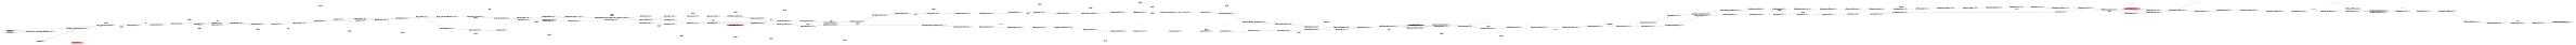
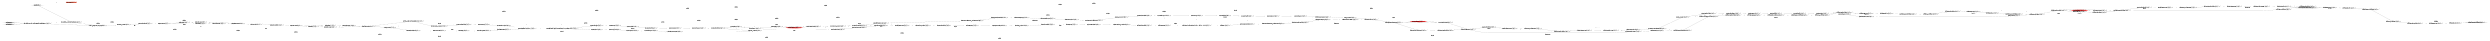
  digraph {
    rankdir=LR
    node [fillcolor=white shape=ellipse style=filled]
    edge [style=bold]
    n1 [label="irReturnNode.setLocation(internalLocation)@@@81@@@['1', '1', '0']"]
    n2 [label="irBlockNode.addStatementNode(irReturnNode)@@@82@@@['1', '1', '0']"]
    n3 [label="irLoadFieldMemberNode = new LoadFieldMemberNode()@@@83@@@['1', '1', '0']"]
    n4 [label="FunctionNode irFunctionNode = new FunctionNode()@@@19@@@['0', '0', '1']"]
    n5 [label="irFunctionNode.setLocation(internalLocation)@@@20@@@['0', '0', '1']"]
    n6 [label="irClassNode.addFunctionNode(irFunctionNode)@@@29@@@['0', '0', '1']"]
    n7 [label="irFunctionNode.setReturnType()@@@21@@@['0', '0', '1']"]
    n8 [label="BlockNode blockNode = new BlockNode()@@@30@@@['0', '0', '1']"]
    n9 [label="irFunctionNode.setReturnType()@@@70@@@['1', '1', '0']"]
    n10 [label="irFunctionNode.setStatic(false)@@@71@@@['1', '1', '0']"]
    n11 [label="irFunctionNode.setVarArgs(false)@@@72@@@['1', '1', '0']"]
    n12 [label="irFieldNode.setFieldType()@@@20@@@['1', '1', '0']"]
    n13 [label="irFieldNode.setName(\"$STATEMENTS\")@@@21@@@['1', '1', '0']"]
    n14 [label="irClassNode.addFieldNode(irFieldNode)@@@22@@@['1', '1', '0']"]
    n15 [label="irLoadVariableNode.setLocation(internalLocation)@@@90@@@['0', '0', '1']"]
    n16 [label="irLoadVariableNode.setExpressionType()@@@91@@@['0', '0', '1']"]
    n17 [label="irLoadVariableNode.setName(\"args\")@@@92@@@['0', '0', '1']"]
    n18 [label="irFunctionNode.setSynthetic(true)@@@29@@@['1', '1', '0']"]
    n19 [label="irFunctionNode.setMaxLoopCounter(0)@@@30@@@['1', '1', '0']"]
    n20 [label="blockNode.setLocation(internalLocation)@@@31@@@['1', '1', '1']"]
    n21 [fillcolor=red label="irBlockNode.setStatementCount(1)@@@81@@@['1', '0', '0']"]
    n22 [label="irFunctionNode.setBlockNode(irBlockNode)@@@79@@@['1', '1', '0']"]
    n23 [label="irLoadVariableNode.setExpressionType()@@@76@@@['0', '0', '1']"]
    n24 [label="invokeCallNode.addArgumentNode(irLoadVariableNode)@@@83@@@['1', '1', '1']"]
    n25 [label="irLoadVariableNode.setName(\"type\")@@@77@@@['0', '0', '1']"]
    n26 [label="irLoadVariableNode.setExpressionType()@@@86@@@['0', '0', '1']"]
    n27 [label="irLoadVariableNode.setName(\"flavor\")@@@87@@@['0', '0', '1']"]
    n28 [label="invokeCallNode.addArgumentNode(irLoadVariableNode)@@@88@@@['0', '0', '1']"]
    n29 [label="blockNode.setAllEscape(true)@@@32@@@['1', '1', '1']"]
    n30 [label="irFunctionNode.getTypeParameters().addAll(Arrays.asList(,,,,,))@@@23@@@['1', '1', '1']"]
    n31 [label="irFunctionNode.getParameterNames().addAll(Arrays.asList(\"methodHandlesLookup\",\"name\",\"type\",\"initialDepth\",\"flavor\",\"args\"))@@@24@@@['1', '1', '1']"]
    n32 [label="irFunctionNode.setName(\"getName\")@@@25@@@['1', '1', '0']"]
    n33 [label="irFunctionNode.setStatic(true)@@@25@@@['0', '0', '1']"]
    n34 [label="invokeCallNode.setMethod(new PainlessMethod(.getMethod(\"bootstrap\",,,,,,,,),,,Arrays.asList(,,,,,,,),null,null,null))@@@49@@@['0', '0', '1']"]
    n35 [label="invokeCallNode.setBox()@@@50@@@['0', '0', '1']"]
    n36 [label="irBinaryNode.setRightNode(invokeCallNode)@@@51@@@['0', '0', '1']"]
    n37 [label="irBinaryNode.setExpressionType()@@@40@@@['0', '0', '1']"]
    n38 [label="returnNode.setExpressionNode(irBinaryNode)@@@41@@@['0', '0', '1']"]
    n39 [label="StaticNode staticNode = new StaticNode()@@@42@@@['0', '0', '1']"]
    n40 [label="irFunctionNode.setSynthetic(true)@@@27@@@['0', '0', '1']"]
    n41 [label="irFunctionNode.setMaxLoopCounter(0)@@@28@@@['0', '0', '1']"]
    n42 [label="irFunctionNode.setVarArgs(false)@@@50@@@['1', '1', '0']"]
    n43 [label="irFunctionNode.setSynthetic(true)@@@51@@@['1', '1', '0']"]
    n44 [label="irFunctionNode.setMaxLoopCounter(0)@@@52@@@['1', '1', '0']"]
    n45 [label="irFieldNode.setName(\"$DEFINITION\")@@@9@@@['0', '0', '1']"]
    n46 [label="irClassNode.addFieldNode(irFieldNode)@@@10@@@['1', '1', '1']"]
    n47 [label="irFieldNode = new FieldNode()@@@11@@@['1', '1', '1']"]
    n48 [label="ReturnNode irReturnNode = new ReturnNode()@@@36@@@['1', '1', '0']"]
    n49 [label="irBlockNode.addStatementNode(irReturnNode)@@@38@@@['1', '1', '0']"]
    n50 [label="ReturnNode returnNode = new ReturnNode()@@@35@@@['0', '0', '1']"]
    n51 [label="irReturnNode.setLocation(internalLocation)@@@37@@@['1', '1', '0']"]
    n52 [label="blockNode.addStatementNode(returnNode)@@@37@@@['0', '0', '1']"]
    n53 [label="LoadFieldMemberNode irLoadFieldMemberNode = new LoadFieldMemberNode()@@@39@@@['1', '1', '0']"]
    n54 [label="returnNode.setLocation(internalLocation)@@@36@@@['0', '0', '1']"]
    n55 [label="irLoadFieldMemberNode.setName(\"$DEFINITION\")@@@55@@@['0', '0', '1']"]
    n56 [label="irLoadFieldMemberNode.setStatic(true)@@@56@@@['1', '1', '1']"]
    n57 [label="invokeCallNode.addArgumentNode(irLoadFieldMemberNode)@@@57@@@['1', '1', '1']"]
    n58 [label="invokeCallNode.addArgumentNode(irLoadFieldMemberNode)@@@63@@@['0', '0', '1']"]
    n59 [label="LoadVariableNode irLoadVariableNode = new LoadVariableNode()@@@64@@@['0', '0', '1']"]
    n60 [label="invokeCallNode.addArgumentNode(irLoadVariableNode)@@@68@@@['0', '0', '1']"]
    n61 [label="irLoadVariableNode.setLocation(internalLocation)@@@65@@@['0', '0', '1']"]
    n62 [label="irLoadVariableNode.setExpressionType()@@@81@@@['0', '0', '1']"]
    n63 [label="irLoadVariableNode.setName(\"initialDepth\")@@@82@@@['0', '0', '1']"]
    n64 [label="irFunctionNode.setName(\"$bootstrapDef\")@@@22@@@['0', '0', '1']"]
    n65 [label="BinaryNode irBinaryNode = new BinaryNode()@@@38@@@['0', '0', '1']"]
    n66 [label="irLoadFieldMemberNode.setLocation(internalLocation)@@@40@@@['1', '1', '0']"]
    n67 [label="irReturnNode.setExpressionNode(irLoadFieldMemberNode)@@@44@@@['1', '1', '0']"]
    n68 [label="irFunctionNode.setName(\"getSource\")@@@47@@@['1', '1', '0']"]
    n69 [label="irFunctionNode.setReturnType()@@@48@@@['1', '1', '0']"]
    n70 [label="irFunctionNode.setStatic(false)@@@49@@@['1', '1', '0']"]
    n71 [label="irFieldNode.setLocation(internalLocation)@@@6@@@['1', '1', '1']"]
    n72 [label="irFieldNode.setModifiers(modifiers)@@@7@@@['1', '1', '1']"]
    n73 [label="irFieldNode.setFieldType()@@@8@@@['0', '0', '1']"]
    n74 [label="irFieldNode.setFieldType()@@@8@@@['1', '1', '0']"]
    n75 [label="irLoadFieldMemberNode.setName(\"$SOURCE\")@@@64@@@['1', '1', '0']"]
    n76 [label="irLoadFieldMemberNode.setName(\"$FUNCTIONS\")@@@61@@@['0', '0', '1']"]
    n77 [label="irLoadFieldMemberNode.setStatic(true)@@@65@@@['1', '1', '0']"]
    n78 [label="irLoadFieldMemberNode.setStatic(true)@@@62@@@['0', '0', '1']"]
    n79 [label="irReturnNode.setExpressionNode(irLoadFieldMemberNode)@@@66@@@['1', '1', '0']"]
    n80 [label="irFieldNode.setFieldType()@@@14@@@['0', '0', '1']"]
    n81 [label="irFieldNode.setName(\"$FUNCTIONS\")@@@15@@@['0', '0', '1']"]
    n82 [label="irClassNode.addFieldNode(irFieldNode)@@@16@@@['1', '1', '1']"]
    n83 [label="Location internalLocation = new Location(\"$internal$injectStaticFields\",0)@@@3@@@['0', '0', '1']"]
    n84 [label="irFieldNode.setLocation(internalLocation)@@@12@@@['1', '1', '1']"]
    n85 [label="int modifiers = Opcodes.ACC_PUBLIC | Opcodes.ACC_STATIC@@@4@@@['1', '1', '1']"]
    n86 [label="irFieldNode.setModifiers(modifiers)@@@13@@@['1', '1', '1']"]
    n87 [label="irFieldNode.setModifiers(modifiers)@@@19@@@['1', '1', '0']"]
    n88 [label="FieldNode irFieldNode = new FieldNode()@@@5@@@['1', '1', '1']"]
    n89 [label="staticNode.setExpressionType()@@@44@@@['0', '0', '1']"]
    n90 [label="irBinaryNode.setLeftNode(staticNode)@@@45@@@['0', '0', '1']"]
    n91 [label="InvokeCallNode invokeCallNode = new InvokeCallNode()@@@46@@@['0', '0', '1']"]
    n92 [label="blockNode.setStatementCount(1)@@@33@@@['1', '1', '1']"]
    n93 [label="irFunctionNode.setBlockNode(blockNode)@@@34@@@['0', '0', '1']"]
    n94 [label="irBlockNode.setAllEscape(true)@@@34@@@['1', '1', '0']"]
    n95 [label="irFunctionNode.setBlockNode(irBlockNode)@@@35@@@['1', '1', '0']"]
    n96 [fillcolor=red label="irBlockNode.setStatementCount(1)@@@35@@@['1', '0', '0']"]
    n97 [label="irClassNode.addFunctionNode(irFunctionNode)@@@53@@@['1', '1', '0']"]
    n98 [label="irBlockNode = new BlockNode()@@@54@@@['1', '1', '0']"]
    n99 [label="internalLocation = new Location(\"$internal$injectDefBootstrapMethod\",0)@@@17@@@['0', '0', '1']"]
    n100 [label="irFieldNode = new FieldNode()@@@17@@@['1', '1', '0']"]
    n101 [label="irLoadVariableNode.setExpressionType()@@@71@@@['0', '0', '1']"]
    n102 [label="irLoadVariableNode.setName(\"name\")@@@72@@@['0', '0', '1']"]
    n103 [label="invokeCallNode.addArgumentNode(irLoadVariableNode)@@@73@@@['0', '0', '1']"]
    n104 [label="invokeCallNode.setExpressionType()@@@48@@@['0', '0', '1']"]
    n105 [label="irLoadFieldMemberNode = new LoadFieldMemberNode()@@@61@@@['1', '1', '0']"]
    n106 [label="irLoadFieldMemberNode.setLocation(internalLocation)@@@62@@@['1', '1', '0']"]
    n107 [label="irFunctionNode = new FunctionNode()@@@67@@@['1', '1', '0']"]
    n108 [label="irLoadFieldMemberNode.setExpressionType()@@@63@@@['1', '1', '0']"]
    n109 [label="irLoadVariableNode = new LoadVariableNode()@@@69@@@['0', '0', '1']"]
    n110 [label="irLoadVariableNode.setExpressionType()@@@66@@@['0', '0', '1']"]
    n111 [label="irLoadVariableNode = new LoadVariableNode()@@@84@@@['0', '0', '1']"]
    n112 [label="irLoadFieldMemberNode.setLocation(internalLocation)@@@53@@@['0', '0', '1']"]
    n113 [label="irBinaryNode.setLocation(internalLocation)@@@39@@@['0', '0', '1']"]
    n114 [label="irLoadFieldMemberNode.setLocation(internalLocation)@@@59@@@['0', '0', '1']"]
    n115 [label="irLoadVariableNode.setLocation(internalLocation)@@@85@@@['0', '0', '1']"]
    n116 [label="irLoadVariableNode.setLocation(internalLocation)@@@70@@@['0', '0', '1']"]
    n117 [label="invokeCallNode.setLocation(internalLocation)@@@47@@@['0', '0', '1']"]
    n118 [label="irLoadVariableNode.setLocation(internalLocation)@@@75@@@['0', '0', '1']"]
    n119 [label="staticNode.setLocation(internalLocation)@@@43@@@['0', '0', '1']"]
    n120 [label="irLoadVariableNode.setLocation(internalLocation)@@@80@@@['1', '1', '1']"]
    n121 [label="irLoadFieldMemberNode.setExpressionType()@@@54@@@['0', '0', '1']"]
    n122 [label="irLoadFieldMemberNode.setExpressionType()@@@60@@@['1', '1', '1']"]
    n123 [fillcolor=lightgray label="invokeCallNode.addArgumentNode(irLoadVariableNode)@@@93@@@['0', '0', '1']"]
    n124 [label="irFunctionNode.setBlockNode(irBlockNode)@@@57@@@['1', '1', '0']"]
    n125 [label="irBlockNode.addStatementNode(irReturnNode)@@@60@@@['1', '1', '0']"]
    n126 [label="irReturnNode.setLocation(internalLocation)@@@59@@@['1', '1', '0']"]
    n127 [label="invokeCallNode.addArgumentNode(irLoadVariableNode)@@@78@@@['0', '0', '1']"]
    n128 [label="irLoadVariableNode = new LoadVariableNode()@@@79@@@['1', '1', '1']"]
    n129 [label="irFieldNode.setFieldType()@@@14@@@['1', '1', '0']"]
    n130 [label="irFieldNode.setName(\"$SOURCE\")@@@15@@@['1', '1', '0']"]
    n131 [label="irLoadFieldMemberNode.setExpressionType()@@@85@@@['1', '1', '0']"]
    n132 [label="irLoadFieldMemberNode.setName(\"$STATEMENTS\")@@@86@@@['1', '1', '0']"]
    n133 [label="irLoadFieldMemberNode.setStatic(true)@@@87@@@['1', '1', '0']"]
    n134 [label="irLoadFieldMemberNode.setExpressionType()@@@41@@@['1', '1', '0']"]
    n135 [label="irLoadFieldMemberNode.setName(\"$NAME\")@@@42@@@['1', '1', '0']"]
    n136 [label="irFunctionNode.setVarArgs(false)@@@28@@@['1', '1', '0']"]
    n137 [label="irLoadVariableNode = new LoadVariableNode()@@@89@@@['0', '0', '1']"]
    n138 [label="irLoadVariableNode = new LoadVariableNode()@@@74@@@['0', '0', '1']"]
    n139 [fillcolor=lightgray label="injectStaticFieldsAndGetters['0', '1', '0']" shape=diamond]
    n140 [label="Location internalLocation = new Location(\"$internal$ScriptInjectionPhase$injectStaticFieldsAndGetters\",0)@@@3@@@['1', '1', '0']"]
    n141 [label="irFieldNode.setLocation(internalLocation)@@@18@@@['1', '1', '0']"]
    n142 [label="irLoadFieldMemberNode.setLocation(internalLocation)@@@84@@@['1', '1', '0']"]
    n143 [label="irFunctionNode.setLocation(internalLocation)@@@46@@@['1', '1', '0']"]
    n144 [label="irFunctionNode.setLocation(internalLocation)@@@68@@@['1', '1', '0']"]
    n145 [label="irClassNode.addFunctionNode(irFunctionNode)@@@75@@@['1', '1', '0']"]
    n146 [label="irFunctionNode.setMaxLoopCounter(0)@@@74@@@['1', '1', '0']"]
    n147 [label="irBlockNode = new BlockNode()@@@76@@@['1', '1', '0']"]
    n148 [label="irFieldNode.setName(\"$NAME\")@@@9@@@['1', '1', '0']"]
    n149 [label="irLoadFieldMemberNode = new LoadFieldMemberNode()@@@58@@@['0', '0', '1']"]
    n150 [label="irLoadVariableNode.setName(\"methodHandlesLookup\")@@@67@@@['0', '0', '1']"]
    n151 [label="irFunctionNode.setReturnType()@@@26@@@['1', '1', '0']"]
+   n152 [label="irFunctionNode.setStatic(false)@@@27@@@['1', '1', '0']"]
    n153 [label="irFunctionNode.setSynthetic(true)@@@73@@@['1', '1', '0']"]
    n154 [fillcolor=tomato label="ScriptScope scriptScope@@@2@@@['0', '0', '1']" shape=box]
    n155 [label="irLoadFieldMemberNode.setStatic(true)@@@43@@@['1', '1', '0']"]
    n156 [label="LoadFieldMemberNode irLoadFieldMemberNode = new LoadFieldMemberNode()@@@52@@@['0', '0', '1']"]
    n157 [fillcolor=lightgray label="irReturnNode.setExpressionNode(irLoadFieldMemberNode)@@@88@@@['1', '1', '0']"]
    n158 [fillcolor=lightgray label="injectStaticFieldsAndGetters['1', '0', '0']" shape=diamond]
    n159 [label="irFunctionNode = new FunctionNode()@@@45@@@['1', '1', '0']"]
    n160 [label="irFunctionNode.setName(\"getStatements\")@@@69@@@['1', '1', '0']"]
    n161 [label="irFunctionNode.setVarArgs(true)@@@26@@@['0', '0', '1']"]
    n162 [fillcolor=red label="irBlockNode.setStatementCount(1)@@@58@@@['1', '0', '0']"]
    n163 [fillcolor=lightgray label="injectBootstrapMethod['0', '0', '1']" shape=diamond]
    n1 -> n2
    n2 -> n3
    n3 -> n142
    n3 -> n157 [label=irLoadFieldMemberNode style=solid]
    n4 -> n5
    n4 -> n6 [label=irFunctionNode style=solid]
    n5 -> n7
    n6 -> n8
    n7 -> n64
    n8 -> n20
    n8 -> n93 [label=blockNode style=solid]
    n9 -> n10
    n10 -> n11
    n11 -> n153
    n12 -> n13
    n13 -> n14
    n14 -> n30
    n15 -> n16
    n16 -> n17
    n17 -> n123
    n18 -> n19
    n19 -> n20
    n20 -> n29
    n21 -> n22
    n21 -> n23 [label=0 style=dashed]
    n22 -> n24
    n23 -> n25
    n24 -> n1
    n24 -> n2 [label=irReturnNode style=solid]
    n24 -> n111
    n25 -> n127
    n26 -> n27
    n27 -> n28
    n28 -> n137
    n29 -> n8 [label=0 style=dashed]
    n29 -> n92
    n29 -> n95 [label=irBlockNode style=solid]
    n30 -> n20 [label=irFunctionNode style=solid]
    n30 -> n31
    n31 -> n32
    n31 -> n33
    n32 -> n7 [label=0 style=dashed]
    n32 -> n151
    n33 -> n161
    n34 -> n35
    n35 -> n36
    n36 -> n156
    n37 -> n38
    n38 -> n39
    n39 -> n90 [label=staticNode style=solid]
    n39 -> n119
    n40 -> n41
    n41 -> n6
    n42 -> n43
    n43 -> n44
    n44 -> n97
    n45 -> n46
    n46 -> n47
    n47 -> n84
    n48 -> n49 [label=irReturnNode style=solid]
    n48 -> n50 [label=0 style=dashed]
    n48 -> n51
    n49 -> n52 [label=0 style=dashed]
    n49 -> n53
    n50 -> n52 [label=returnNode style=solid]
    n50 -> n54
    n51 -> n49
    n51 -> n54 [label=0 style=dashed]
    n52 -> n65
    n53 -> n66
    n53 -> n67 [label=irLoadFieldMemberNode style=solid]
    n54 -> n52
    n55 -> n56
    n56 -> n57
    n57 -> n124
    n57 -> n149
    n57 -> n162
    n58 -> n59
    n59 -> n60 [label=irLoadVariableNode style=solid]
    n59 -> n61
    n60 -> n109
    n61 -> n110
    n62 -> n63
    n63 -> n24
    n64 -> n30
    n65 -> n38 [label=irBinaryNode style=solid]
    n65 -> n113
    n66 -> n134
    n67 -> n57 [label=0 style=dashed]
    n67 -> n159
    n68 -> n69
    n69 -> n70
    n70 -> n42
    n71 -> n72
    n72 -> n73
    n72 -> n74
    n73 -> n45
    n74 -> n73 [label=0 style=dashed]
    n74 -> n148
    n75 -> n76 [label=0 style=dashed]
    n75 -> n77
    n76 -> n78
    n77 -> n79
    n78 -> n58
    n79 -> n58 [label=0 style=dashed]
    n79 -> n107
    n80 -> n81
    n81 -> n82
    n82 -> n99
    n82 -> n100
    n83 -> n71 [label=internalLocation style=solid]
    n83 -> n84 [label=internalLocation style=solid]
    n83 -> n85
    n84 -> n86
    n85 -> n72 [label=modifiers style=solid]
    n85 -> n86 [label=modifiers style=solid]
    n85 -> n87 [label=modifiers style=solid]
    n85 -> n88
    n86 -> n80
    n86 -> n129
    n87 -> n12
    n88 -> n46 [label=irFieldNode style=solid]
    n88 -> n71
    n89 -> n90
    n90 -> n91
    n91 -> n36 [label=invokeCallNode style=solid]
    n91 -> n117
    n92 -> n20 [label=0 style=dashed]
    n92 -> n93
    n92 -> n94
    n93 -> n50
    n94 -> n29 [label=0 style=dashed]
    n94 -> n95
    n94 -> n96
    n95 -> n48
    n95 -> n93 [label=0 style=dashed]
    n96 -> n92 [label=0 style=dashed]
    n96 -> n95
    n97 -> n98
    n98 -> n56
    n98 -> n124 [label=irBlockNode style=solid]
    n99 -> n4
    n99 -> n5 [label=internalLocation style=solid]
    n99 -> n15 [label=internalLocation style=solid]
    n99 -> n20 [label=internalLocation style=solid]
    n99 -> n54 [label=internalLocation style=solid]
    n99 -> n61 [label=internalLocation style=solid]
    n99 -> n112 [label=internalLocation style=solid]
    n99 -> n113 [label=internalLocation style=solid]
    n99 -> n114 [label=internalLocation style=solid]
    n99 -> n115 [label=internalLocation style=solid]
    n99 -> n116 [label=internalLocation style=solid]
    n99 -> n117 [label=internalLocation style=solid]
    n99 -> n118 [label=internalLocation style=solid]
    n99 -> n119 [label=internalLocation style=solid]
    n99 -> n120 [label=internalLocation style=solid]
    n100 -> n14 [label=irFieldNode style=solid]
    n100 -> n99 [label=0 style=dashed]
    n100 -> n141
    n101 -> n102
    n102 -> n103
    n103 -> n138
    n104 -> n34
    n105 -> n79 [label=irLoadFieldMemberNode style=solid]
    n105 -> n106
    n106 -> n108
    n107 -> n59 [label=0 style=dashed]
    n107 -> n144
    n107 -> n145 [label=irFunctionNode style=solid]
    n108 -> n75
    n108 -> n122 [label=0 style=dashed]
    n109 -> n103 [label=irLoadVariableNode style=solid]
    n109 -> n116
    n110 -> n150
    n111 -> n28 [label=irLoadVariableNode style=solid]
    n111 -> n115
    n112 -> n121
    n113 -> n37
    n114 -> n122
    n115 -> n26
    n116 -> n101
    n117 -> n104
    n118 -> n23
    n119 -> n89
    n120 -> n21
    n120 -> n22
    n120 -> n62
    n120 -> n118 [label=0 style=dashed]
    n121 -> n55
    n122 -> n76
    n122 -> n125 [label=irReturnNode style=solid]
    n122 -> n126
    n124 -> n122
    n125 -> n105
    n126 -> n125
    n127 -> n128
    n128 -> n24 [label=irLoadVariableNode style=solid]
    n128 -> n120
    n129 -> n80 [label=2 style=dashed]
    n129 -> n130
    n130 -> n81 [label=0 style=dashed]
    n130 -> n82
    n131 -> n132
    n132 -> n133
    n133 -> n115 [label=0 style=dashed]
    n133 -> n157
    n134 -> n121 [label=0 style=dashed]
    n134 -> n135
    n135 -> n55 [label=0 style=dashed]
    n135 -> n155
    n136 -> n18
    n136 -> n31 [label=0 style=dashed]
    n137 -> n15
    n137 -> n123 [label=irLoadVariableNode style=solid]
    n138 -> n118
    n138 -> n127 [label=irLoadVariableNode style=solid]
    n139 -> n140
    n140 -> n1 [label=internalLocation style=solid]
    n140 -> n31 [label=internalLocation style=solid]
    n140 -> n51 [label=internalLocation style=solid]
    n140 -> n56 [label=internalLocation style=solid]
    n140 -> n66 [label=internalLocation style=solid]
    n140 -> n71 [label=internalLocation style=solid]
    n140 -> n83 [label=0 style=dashed]
    n140 -> n84 [label=internalLocation style=solid]
    n140 -> n85
    n140 -> n92 [label=internalLocation style=solid]
    n140 -> n106 [label=internalLocation style=solid]
    n140 -> n126 [label=internalLocation style=solid]
    n140 -> n128 [label=internalLocation style=solid]
    n140 -> n141 [label=internalLocation style=solid]
    n140 -> n142 [label=internalLocation style=solid]
    n140 -> n143 [label=internalLocation style=solid]
    n140 -> n144 [label=internalLocation style=solid]
    n141 -> n87
    n142 -> n131
    n143 -> n68
    n144 -> n61 [label=0 style=dashed]
    n144 -> n160
    n145 -> n147
    n146 -> n101 [label=0 style=dashed]
    n146 -> n145
    n147 -> n22 [label=irBlockNode style=solid]
    n147 -> n128
    n148 -> n45 [label=0 style=dashed]
    n148 -> n46
    n149 -> n58 [label=irLoadFieldMemberNode style=solid]
    n149 -> n114
    n150 -> n60
    n151 -> n64 [label=0 style=dashed]
+   n151 -> n152
+   n152 -> n30 [label=0 style=dashed]
+   n152 -> n136
    n153 -> n116 [label=0 style=dashed]
    n153 -> n146
    n155 -> n67
    n156 -> n57 [label=irLoadFieldMemberNode style=solid]
    n156 -> n112
    n157 -> n26 [label=0 style=dashed]
    n158 -> n140
    n159 -> n97 [label=irFunctionNode style=solid]
    n159 -> n143
    n160 -> n9
    n161 -> n40
    n162 -> n124
    n163 -> n83
    n163 -> n154 [label=true style=dotted]
  }
